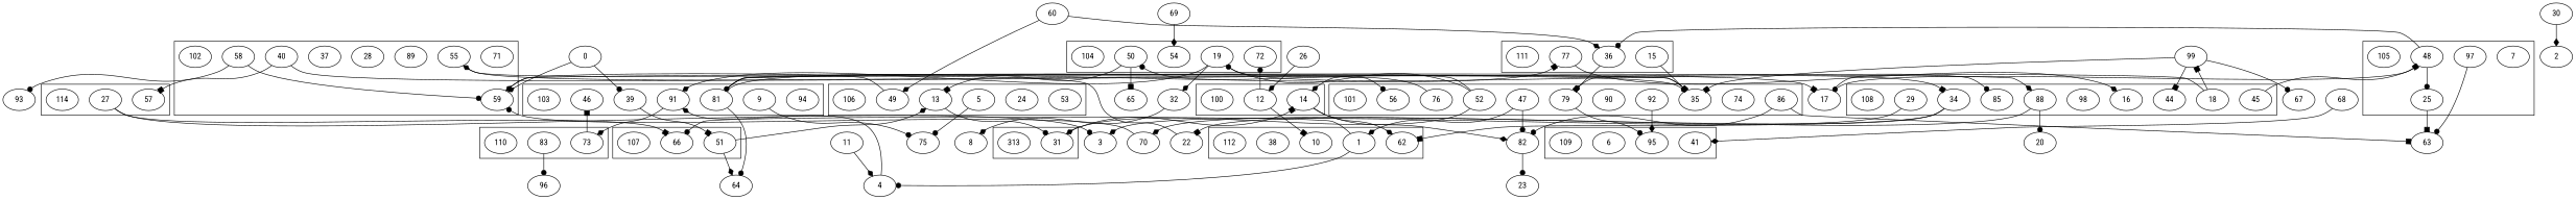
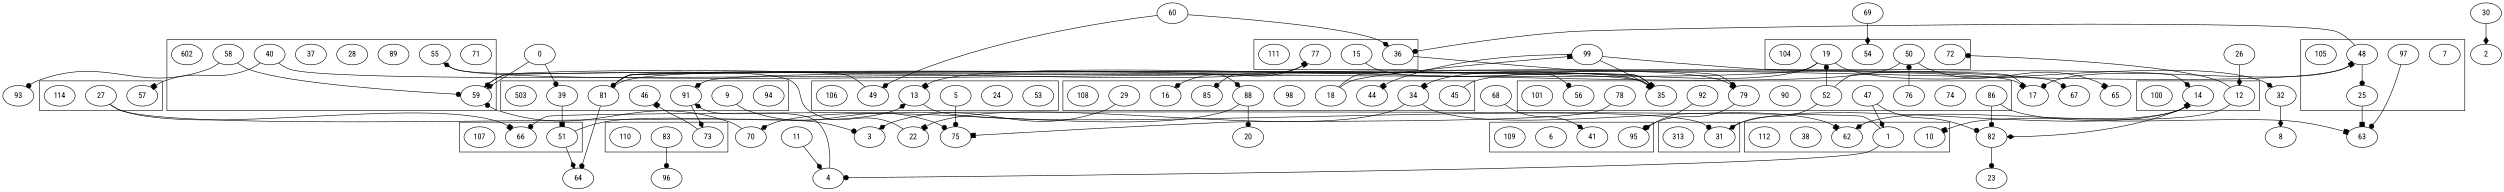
  digraph {
    fontname="Roboto Condensed"
    node [fontname="Roboto Condensed"]
    edge [arrowhead=dot fontname="Roboto Condensed"]
    86
    74
    76
    47
+   78
    90
    92
    56
    52
    35
    79
    101
    14
    12
    100
    7
    48
    25
    97
    105
    71
    58
    59
    89
    28
    37
    55
    40
-   102
+   102 [label=602]
    94
    9
    46
    81
    39
    91
-   103
+   103 [label=503]
    50
    19
    54
    72
    104
    53
    24
    13
    49
    5
    106
    51
    66
    107
    44
    45
    18
    34
    98
    88
    85
    16
    29
    108
    95
    41
    6
    109
    73
    83
    110
    77
    36
    15
    111
    1
    62
    10
    38
    112
    31
    n78 [label=313]
    57
    27
    114
    82
    63
    75
    17
    93
    64
    65
    32
    99
    22
    70
    20
    3
    96
    4
    23
    8
    67
    69
    60
    30
    2
    0
    11
    26
    68
    subgraph cluster_1 {
      86
      74
      76
      47
+     78
      90
      92
      56
      52
      35
      79
      101
    }
    subgraph cluster_2 {
      14
      12
      100
    }
    subgraph cluster_3 {
      7
      48
      25
      97
      105
    }
    subgraph cluster_4 {
      71
      58
      59
      89
      28
      37
      55
      40
      102
    }
    subgraph cluster_5 {
      94
      9
      46
      81
      39
      91
      103
    }
    subgraph cluster_6 {
      50
      19
      54
      72
      104
    }
    subgraph cluster_7 {
      53
      24
      13
      49
      5
      106
    }
    subgraph cluster_8 {
      51
      66
      107
    }
    subgraph cluster_9 {
      44
      45
      18
      34
      98
      88
      85
      16
      29
      108
    }
    subgraph cluster_10 {
      95
      41
      6
      109
    }
    subgraph cluster_11 {
      73
      83
      110
    }
    subgraph cluster_12 {
      77
      36
      15
      111
    }
    subgraph cluster_13 {
      1
      62
      10
      38
      112
    }
    subgraph cluster_14 {
      31
      n78
    }
    subgraph cluster_15 {
      57
      27
      114
    }
    86 -> 82
    86 -> 63 [arrowhead=box]
    76 -> 50
    47 -> 1 [arrowhead=diamond]
    47 -> 82
+   78 -> 75 [arrowhead=box]
    92 -> 95 [arrowhead=diamond]
    52 -> 14 [arrowhead=diamond]
    52 -> 19
    52 -> 31 [arrowhead=diamond]
    35 -> 81
    79 -> 95
    14 -> 62 [arrowhead=diamond]
    14 -> 82 [arrowhead=diamond]
    12 -> 72
    12 -> 10 [arrowhead=box]
    48 -> 25
    48 -> 36
    48 -> 17
    25 -> 63 [arrowhead=box]
    97 -> 63
    58 -> 59
    58 -> 93
    59 -> 35 [arrowhead=box]
    55 -> 17 [arrowhead=box]
    40 -> 35
    40 -> 57 [arrowhead=box]
    9 -> 75
    81 -> 56
    81 -> 88 [arrowhead=diamond]
    81 -> 77 [arrowhead=box]
    81 -> 64
    39 -> 51 [arrowhead=box]
    91 -> 73 [arrowhead=diamond]
    50 -> 13 [arrowhead=box]
    50 -> 65 [arrowhead=box]
    19 -> 91 [arrowhead=diamond]
    19 -> 34 [arrowhead=box]
    19 -> 32 [arrowhead=diamond]
    13 -> 31
    49 -> 59 [arrowhead=diamond]
    5 -> 75
    51 -> 13 [arrowhead=diamond]
    51 -> 64 [arrowhead=diamond]
    45 -> 48 [arrowhead=box]
    18 -> 79 [arrowhead=diamond]
    18 -> 99 [arrowhead=box]
    34 -> 62 [arrowhead=box]
    34 -> 22 [arrowhead=box]
    88 -> 70 [arrowhead=diamond]
    88 -> 20
    29 -> 3 [arrowhead=diamond]
    73 -> 46 [arrowhead=box]
    83 -> 96
    77 -> 16 [arrowhead=diamond]
    36 -> 79 [arrowhead=box]
    15 -> 35
    1 -> 66
    1 -> 4
    31 -> 14 [arrowhead=box]
    27 -> 66 [arrowhead=box]
    27 -> 3
    82 -> 23
    17 -> 85
    32 -> 8 [arrowhead=diamond]
    99 -> 35 [arrowhead=box]
    99 -> 44 [arrowhead=box]
    99 -> 67
    22 -> 55 [arrowhead=diamond]
    70 -> 59
    4 -> 91 [arrowhead=diamond]
    69 -> 54 [arrowhead=diamond]
    60 -> 49 [arrowhead=diamond]
    60 -> 36 [arrowhead=diamond]
    30 -> 2 [arrowhead=diamond]
    0 -> 59 [arrowhead=diamond]
    0 -> 39
    11 -> 4 [arrowhead=diamond]
    26 -> 12 [arrowhead=diamond]
    68 -> 41 [arrowhead=diamond]
  }
